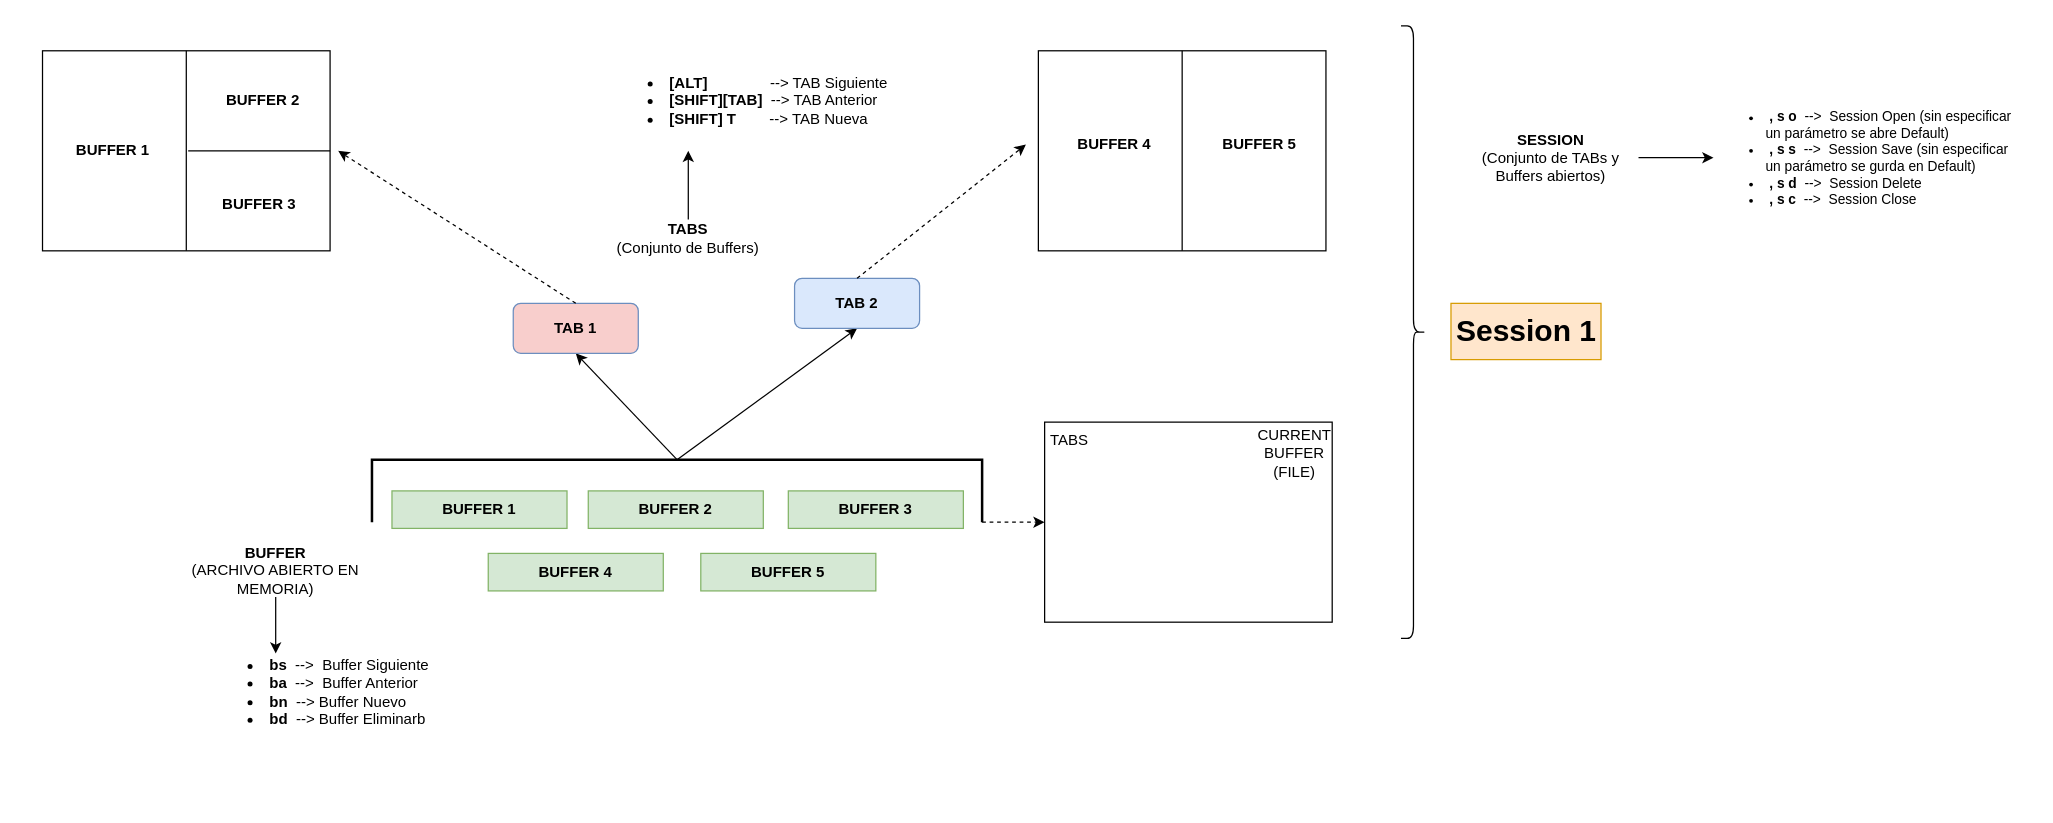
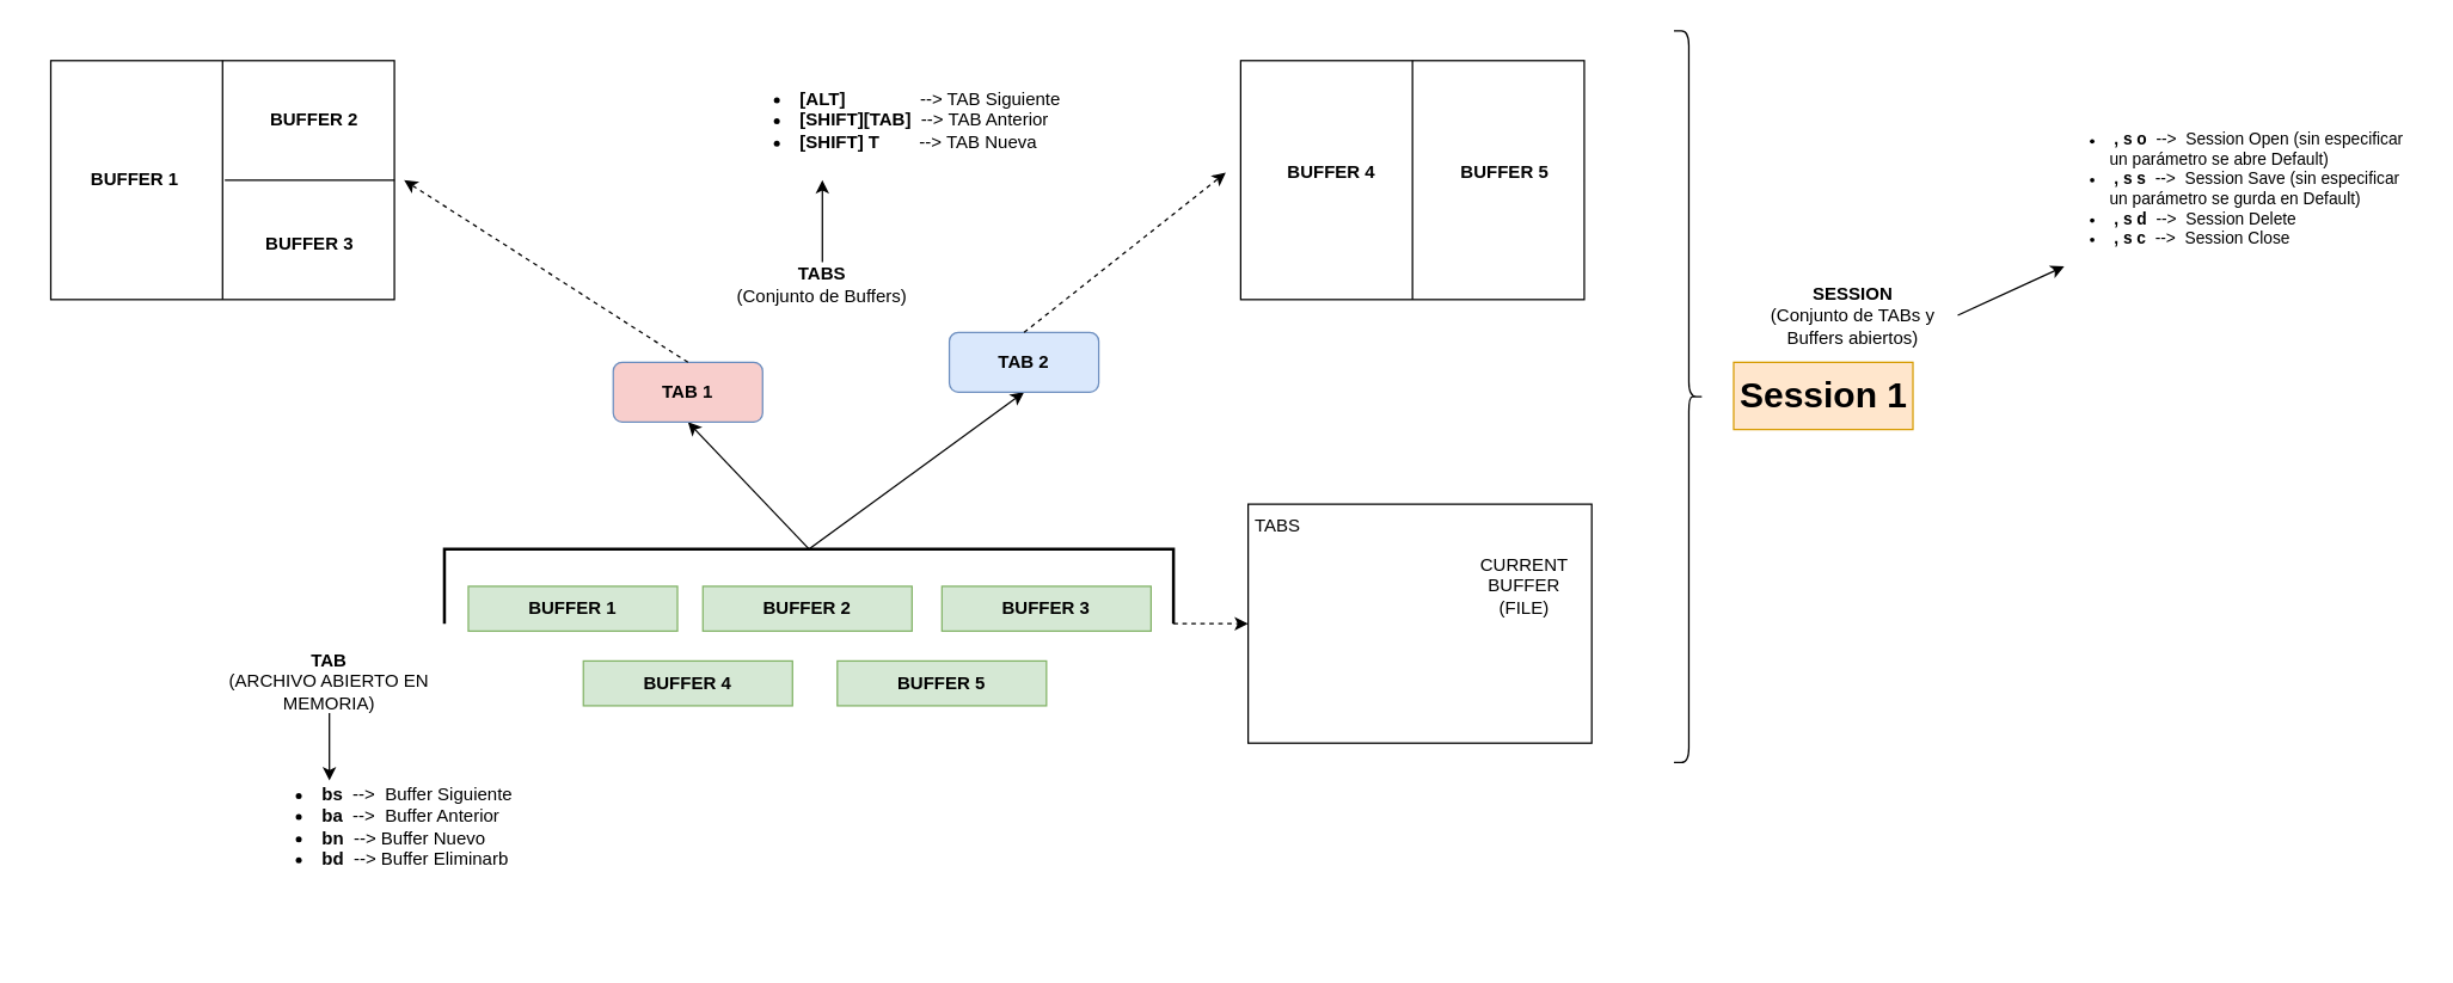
  <mxCell id="0" />
  <mxCell id="1" parent="0" />
  <mxCell id="2" value="" style="rounded=0;whiteSpace=wrap;html=1;" vertex="1" parent="1"><mxGeometry x="835" y="337" width="230" height="160" as="geometry" /></mxCell>
  <mxCell id="3" value="&lt;div&gt;TABS&lt;/div&gt;" style="text;html=1;strokeColor=none;fillColor=none;align=center;verticalAlign=middle;whiteSpace=wrap;rounded=0;" vertex="1" parent="1"><mxGeometry x="825" y="337" width="60" height="30" as="geometry" /></mxCell>
- <mxCell id="4" value="&lt;div&gt;CURRENT BUFFER&lt;/div&gt;&lt;div&gt;(FILE)&lt;br&gt;&lt;/div&gt;" style="text;html=1;strokeColor=none;fillColor=none;align=center;verticalAlign=middle;whiteSpace=wrap;rounded=0;" vertex="1" parent="1"><mxGeometry x="1005" y="347" width="60" height="30" as="geometry" /></mxCell>
+ <mxCell id="4" value="&lt;div&gt;CURRENT BUFFER&lt;/div&gt;&lt;div&gt;(FILE)&lt;br&gt;&lt;/div&gt;" style="text;html=1;strokeColor=none;fillColor=none;align=center;verticalAlign=middle;whiteSpace=wrap;rounded=0;" vertex="1" parent="1"><mxGeometry x="990" y="377" width="60" height="30" as="geometry" /></mxCell>
  <mxCell id="5" style="edgeStyle=none;rounded=0;orthogonalLoop=1;jettySize=auto;html=1;exitX=0.5;exitY=0.933;exitDx=0;exitDy=0;endArrow=classic;endFill=1;exitPerimeter=0;" edge="1" parent="1" source="6"><mxGeometry relative="1" as="geometry"><mxPoint x="220" y="522" as="targetPoint" /></mxGeometry></mxCell>
- <mxCell id="6" value="&lt;div&gt;&lt;b&gt;BUFFER&lt;/b&gt;&lt;/div&gt;&lt;div&gt;(ARCHIVO ABIERTO EN MEMORIA)&lt;br&gt;&lt;/div&gt;" style="text;html=1;strokeColor=none;fillColor=none;align=center;verticalAlign=middle;whiteSpace=wrap;rounded=0;" vertex="1" parent="1"><mxGeometry x="150" y="432" width="140" height="48" as="geometry" /></mxCell>
+ <mxCell id="6" value="&lt;div&gt;&lt;b&gt;TAB&lt;/b&gt;&lt;/div&gt;&lt;div&gt;(ARCHIVO ABIERTO EN MEMORIA)&lt;br&gt;&lt;/div&gt;" style="text;html=1;strokeColor=none;fillColor=none;align=center;verticalAlign=middle;whiteSpace=wrap;rounded=0;" vertex="1" parent="1"><mxGeometry x="150" y="432" width="140" height="48" as="geometry" /></mxCell>
  <mxCell id="7" style="rounded=0;orthogonalLoop=1;jettySize=auto;html=1;exitX=0;exitY=0.5;exitDx=0;exitDy=0;exitPerimeter=0;entryX=0.5;entryY=1;entryDx=0;entryDy=0;" edge="1" parent="1" source="10" target="14"><mxGeometry relative="1" as="geometry" /></mxCell>
  <mxCell id="8" style="edgeStyle=none;rounded=0;orthogonalLoop=1;jettySize=auto;html=1;exitX=0;exitY=0.5;exitDx=0;exitDy=0;exitPerimeter=0;entryX=0.5;entryY=1;entryDx=0;entryDy=0;" edge="1" parent="1" source="10" target="15"><mxGeometry relative="1" as="geometry" /></mxCell>
  <mxCell id="9" style="edgeStyle=none;rounded=0;orthogonalLoop=1;jettySize=auto;html=1;exitX=1;exitY=0;exitDx=0;exitDy=0;exitPerimeter=0;entryX=0;entryY=0.5;entryDx=0;entryDy=0;dashed=1;endArrow=classic;endFill=1;" edge="1" parent="1" source="10" target="2"><mxGeometry relative="1" as="geometry" /></mxCell>
  <mxCell id="10" value="" style="strokeWidth=2;html=1;shape=mxgraph.flowchart.annotation_1;align=left;pointerEvents=1;rotation=90;" vertex="1" parent="1"><mxGeometry x="516" y="148" width="50" height="488" as="geometry" /></mxCell>
  <mxCell id="11" value="&lt;div&gt;&lt;b&gt;BUFFER 1&lt;br&gt;&lt;/b&gt;&lt;/div&gt;" style="text;html=1;strokeColor=#82b366;fillColor=#d5e8d4;align=center;verticalAlign=middle;whiteSpace=wrap;rounded=0;" vertex="1" parent="1"><mxGeometry x="313" y="392" width="140" height="30" as="geometry" /></mxCell>
  <mxCell id="12" value="&lt;div&gt;&lt;b&gt;BUFFER 2&lt;br&gt;&lt;/b&gt;&lt;/div&gt;" style="text;html=1;strokeColor=#82b366;fillColor=#d5e8d4;align=center;verticalAlign=middle;whiteSpace=wrap;rounded=0;" vertex="1" parent="1"><mxGeometry x="470" y="392" width="140" height="30" as="geometry" /></mxCell>
  <mxCell id="13" value="&lt;div&gt;&lt;b&gt;BUFFER 3&lt;br&gt;&lt;/b&gt;&lt;/div&gt;" style="text;html=1;strokeColor=#82b366;fillColor=#d5e8d4;align=center;verticalAlign=middle;whiteSpace=wrap;rounded=0;" vertex="1" parent="1"><mxGeometry x="630" y="392" width="140" height="30" as="geometry" /></mxCell>
  <mxCell id="14" value="&lt;b&gt;TAB 1&lt;/b&gt;" style="rounded=1;whiteSpace=wrap;html=1;fillColor=#f8cecc;strokeColor=#6c8ebf;" vertex="1" parent="1"><mxGeometry x="410" y="242" width="100" height="40" as="geometry" /></mxCell>
  <mxCell id="15" value="&lt;b&gt;TAB 2&lt;/b&gt;" style="rounded=1;whiteSpace=wrap;html=1;fillColor=#dae8fc;strokeColor=#6c8ebf;" vertex="1" parent="1"><mxGeometry x="635" y="222" width="100" height="40" as="geometry" /></mxCell>
  <mxCell id="16" style="edgeStyle=none;rounded=0;orthogonalLoop=1;jettySize=auto;html=1;exitX=1;exitY=0.5;exitDx=0;exitDy=0;endArrow=none;endFill=0;" edge="1" parent="1" source="17"><mxGeometry relative="1" as="geometry"><mxPoint x="150" y="120" as="targetPoint" /></mxGeometry></mxCell>
  <mxCell id="17" value="" style="rounded=0;whiteSpace=wrap;html=1;" vertex="1" parent="1"><mxGeometry x="33.5" y="40" width="230" height="160" as="geometry" /></mxCell>
  <mxCell id="18" style="edgeStyle=none;rounded=0;orthogonalLoop=1;jettySize=auto;html=1;exitX=0.5;exitY=0;exitDx=0;exitDy=0;entryX=0.5;entryY=1;entryDx=0;entryDy=0;endArrow=none;endFill=0;" edge="1" parent="1" source="17" target="17"><mxGeometry relative="1" as="geometry" /></mxCell>
  <mxCell id="19" style="edgeStyle=none;rounded=0;orthogonalLoop=1;jettySize=auto;html=1;exitX=1;exitY=0.5;exitDx=0;exitDy=0;endArrow=none;endFill=0;" edge="1" parent="1" source="17"><mxGeometry relative="1" as="geometry"><mxPoint x="150" y="120" as="targetPoint" /></mxGeometry></mxCell>
  <mxCell id="20" value="&lt;div&gt;&lt;b&gt;BUFFER 1&lt;br&gt;&lt;/b&gt;&lt;/div&gt;" style="text;html=1;strokeColor=none;fillColor=none;align=center;verticalAlign=middle;whiteSpace=wrap;rounded=0;" vertex="1" parent="1"><mxGeometry x="20" y="105" width="140" height="30" as="geometry" /></mxCell>
  <mxCell id="21" value="&lt;div&gt;&lt;b&gt;BUFFER 2&lt;br&gt;&lt;/b&gt;&lt;/div&gt;" style="text;html=1;strokeColor=none;fillColor=none;align=center;verticalAlign=middle;whiteSpace=wrap;rounded=0;" vertex="1" parent="1"><mxGeometry x="140" y="65" width="140" height="30" as="geometry" /></mxCell>
  <mxCell id="22" value="&lt;div&gt;&lt;b&gt;BUFFER 3&lt;br&gt;&lt;/b&gt;&lt;/div&gt;" style="text;html=1;strokeColor=none;fillColor=none;align=center;verticalAlign=middle;whiteSpace=wrap;rounded=0;" vertex="1" parent="1"><mxGeometry x="137" y="148" width="140" height="30" as="geometry" /></mxCell>
  <mxCell id="23" style="edgeStyle=none;rounded=0;orthogonalLoop=1;jettySize=auto;html=1;exitX=1;exitY=0.5;exitDx=0;exitDy=0;endArrow=none;endFill=0;" edge="1" parent="1" source="24"><mxGeometry relative="1" as="geometry"><mxPoint x="946.5" y="120" as="targetPoint" /></mxGeometry></mxCell>
  <mxCell id="24" value="" style="rounded=0;whiteSpace=wrap;html=1;" vertex="1" parent="1"><mxGeometry x="830" y="40" width="230" height="160" as="geometry" /></mxCell>
  <mxCell id="25" style="edgeStyle=none;rounded=0;orthogonalLoop=1;jettySize=auto;html=1;exitX=0.5;exitY=0;exitDx=0;exitDy=0;entryX=0.5;entryY=1;entryDx=0;entryDy=0;endArrow=none;endFill=0;" edge="1" parent="1" source="24" target="24"><mxGeometry relative="1" as="geometry" /></mxCell>
  <mxCell id="26" value="&lt;div&gt;&lt;b&gt;BUFFER 4&lt;br&gt;&lt;/b&gt;&lt;/div&gt;" style="text;html=1;strokeColor=none;fillColor=none;align=center;verticalAlign=middle;whiteSpace=wrap;rounded=0;" vertex="1" parent="1"><mxGeometry x="844.5" y="100" width="92" height="30" as="geometry" /></mxCell>
  <mxCell id="27" value="&lt;div&gt;&lt;b&gt;BUFFER 5&lt;/b&gt;&lt;/div&gt;" style="text;html=1;strokeColor=none;fillColor=none;align=center;verticalAlign=middle;whiteSpace=wrap;rounded=0;" vertex="1" parent="1"><mxGeometry x="936.5" y="100" width="140" height="30" as="geometry" /></mxCell>
  <mxCell id="28" value="&lt;div&gt;&lt;b&gt;BUFFER 4&lt;br&gt;&lt;/b&gt;&lt;/div&gt;" style="text;html=1;strokeColor=#82b366;fillColor=#d5e8d4;align=center;verticalAlign=middle;whiteSpace=wrap;rounded=0;" vertex="1" parent="1"><mxGeometry x="390" y="442" width="140" height="30" as="geometry" /></mxCell>
  <mxCell id="29" value="&lt;div&gt;&lt;b&gt;BUFFER 5&lt;br&gt;&lt;/b&gt;&lt;/div&gt;" style="text;html=1;strokeColor=#82b366;fillColor=#d5e8d4;align=center;verticalAlign=middle;whiteSpace=wrap;rounded=0;" vertex="1" parent="1"><mxGeometry x="560" y="442" width="140" height="30" as="geometry" /></mxCell>
  <mxCell id="30" value="" style="shape=curlyBracket;whiteSpace=wrap;html=1;rounded=1;flipH=1;rotation=0;" vertex="1" parent="1"><mxGeometry x="1120" y="20" width="20" height="490" as="geometry" /></mxCell>
  <mxCell id="31" value="Session 1" style="text;strokeColor=#d79b00;fillColor=#ffe6cc;html=1;fontSize=24;fontStyle=1;verticalAlign=middle;align=center;" vertex="1" parent="1"><mxGeometry x="1160" y="242" width="120" height="45" as="geometry" /></mxCell>
  <mxCell id="32" value="&lt;ul&gt;&lt;li&gt;&lt;b&gt;&amp;nbsp;bs&lt;/b&gt;&amp;nbsp; --&amp;gt;&amp;nbsp; Buffer Siguiente&lt;br&gt;&lt;/li&gt;&lt;li&gt;&lt;b&gt;&amp;nbsp;ba&lt;/b&gt;&amp;nbsp; --&amp;gt;&amp;nbsp; Buffer Anterior&lt;br&gt;&lt;/li&gt;&lt;li&gt;&lt;b&gt;&amp;nbsp;bn&lt;/b&gt;&amp;nbsp; --&amp;gt; Buffer Nuevo&lt;br&gt;&lt;/li&gt;&lt;li&gt;&lt;b&gt;&amp;nbsp;bd&lt;/b&gt;&amp;nbsp; --&amp;gt; Buffer Eliminarb&lt;br&gt;&lt;/li&gt;&lt;/ul&gt;" style="text;strokeColor=none;fillColor=none;html=1;whiteSpace=wrap;verticalAlign=middle;overflow=hidden;" vertex="1" parent="1"><mxGeometry x="170" y="510" width="330" height="83" as="geometry" /></mxCell>
  <mxCell id="33" style="edgeStyle=none;rounded=0;orthogonalLoop=1;jettySize=auto;html=1;exitX=0.5;exitY=0;exitDx=0;exitDy=0;endArrow=classic;endFill=1;" edge="1" parent="1" source="34"><mxGeometry relative="1" as="geometry"><mxPoint x="550" y="120" as="targetPoint" /></mxGeometry></mxCell>
  <mxCell id="34" value="&lt;div&gt;&lt;b&gt;TABS&lt;/b&gt;&lt;/div&gt;&lt;div&gt;(Conjunto de Buffers)&lt;br&gt;&lt;/div&gt;" style="text;html=1;strokeColor=none;fillColor=none;align=center;verticalAlign=middle;whiteSpace=wrap;rounded=0;" vertex="1" parent="1"><mxGeometry x="480" y="175" width="140" height="30" as="geometry" /></mxCell>
  <mxCell id="35" value="&lt;ul&gt;&lt;li&gt;&lt;b&gt;&amp;nbsp;[ALT]&lt;/b&gt;&amp;nbsp;&amp;nbsp;&amp;nbsp;&amp;nbsp;&amp;nbsp;&amp;nbsp;&amp;nbsp;&amp;nbsp;&amp;nbsp;&amp;nbsp;&amp;nbsp;&amp;nbsp;&amp;nbsp;&amp;nbsp; --&amp;gt; TAB Siguiente&lt;br&gt;&lt;/li&gt;&lt;li&gt;&amp;nbsp;&lt;b&gt;[SHIFT][TAB]&lt;/b&gt;&amp;nbsp; --&amp;gt; TAB Anterior&lt;br&gt;&lt;/li&gt;&lt;li&gt;&lt;b&gt;&amp;nbsp;[SHIFT] T&lt;/b&gt;&amp;nbsp;&amp;nbsp;&amp;nbsp; &amp;nbsp; &amp;nbsp; --&amp;gt; TAB Nueva&lt;br&gt;&lt;/li&gt;&lt;/ul&gt;" style="text;strokeColor=none;fillColor=none;html=1;whiteSpace=wrap;verticalAlign=middle;overflow=hidden;" vertex="1" parent="1"><mxGeometry x="490" y="40" width="290" height="80" as="geometry" /></mxCell>
  <mxCell id="36" style="edgeStyle=none;rounded=0;orthogonalLoop=1;jettySize=auto;html=1;exitX=1;exitY=0.5;exitDx=0;exitDy=0;endArrow=classic;endFill=1;" edge="1" parent="1" source="37" target="38"><mxGeometry relative="1" as="geometry" /></mxCell>
- <mxCell id="37" value="&lt;div&gt;&lt;b&gt;SESSION&lt;/b&gt;&lt;br&gt;&lt;/div&gt;&lt;div&gt;(Conjunto de TABs y Buffers abiertos)&lt;br&gt;&lt;/div&gt;" style="text;html=1;align=center;verticalAlign=middle;whiteSpace=wrap;rounded=0;" vertex="1" parent="1"><mxGeometry x="1170" y="100" width="140" height="51" as="geometry" /></mxCell>
+ <mxCell id="37" value="&lt;div&gt;&lt;b&gt;SESSION&lt;/b&gt;&lt;br&gt;&lt;/div&gt;&lt;div&gt;(Conjunto de TABs y Buffers abiertos)&lt;br&gt;&lt;/div&gt;" style="text;html=1;align=center;verticalAlign=middle;whiteSpace=wrap;rounded=0;" vertex="1" parent="1"><mxGeometry x="1170" y="185" width="140" height="51" as="geometry" /></mxCell>
  <mxCell id="38" value="&lt;ul style=&quot;font-size: 11px&quot;&gt;&lt;li&gt;&lt;font style=&quot;font-size: 11px&quot;&gt;&lt;b&gt;&amp;nbsp;, s o&lt;/b&gt;&amp;nbsp; --&amp;gt;&amp;nbsp; Session Open&lt;/font&gt;&lt;font style=&quot;font-size: 11px&quot;&gt; (sin especificar un parámetro se abre Default)&lt;/font&gt;&lt;/li&gt;&lt;li&gt;&lt;font style=&quot;font-size: 11px&quot;&gt;&lt;b&gt;&amp;nbsp;, s s&amp;nbsp;&lt;/b&gt; --&amp;gt;&amp;nbsp; Session Save (sin especificar un parámetro se gurda en Default)&lt;br&gt;&lt;/font&gt;&lt;/li&gt;&lt;li&gt;&lt;font style=&quot;font-size: 11px&quot;&gt;&lt;b&gt;&amp;nbsp;, s d&amp;nbsp;&lt;/b&gt; --&amp;gt;&amp;nbsp; Session Delete&lt;br&gt;&lt;/font&gt;&lt;/li&gt;&lt;li&gt;&lt;font style=&quot;font-size: 11px&quot;&gt;&amp;nbsp;&lt;b&gt;, s c&amp;nbsp;&lt;/b&gt; --&amp;gt;&amp;nbsp; Session Close&lt;br&gt;&lt;/font&gt;&lt;/li&gt;&lt;/ul&gt;" style="text;strokeColor=none;fillColor=none;html=1;whiteSpace=wrap;verticalAlign=middle;overflow=hidden;" vertex="1" parent="1"><mxGeometry x="1370" y="73.25" width="250" height="104.5" as="geometry" /></mxCell>
  <mxCell id="39" style="edgeStyle=none;rounded=0;orthogonalLoop=1;jettySize=auto;html=1;exitX=0.5;exitY=0;exitDx=0;exitDy=0;endArrow=classic;endFill=1;dashed=1;" edge="1" parent="1" source="14"><mxGeometry relative="1" as="geometry"><mxPoint x="270" y="120" as="targetPoint" /></mxGeometry></mxCell>
  <mxCell id="40" style="edgeStyle=none;rounded=0;orthogonalLoop=1;jettySize=auto;html=1;exitX=0.5;exitY=0;exitDx=0;exitDy=0;endArrow=classic;endFill=1;dashed=1;" edge="1" parent="1" source="15"><mxGeometry relative="1" as="geometry"><mxPoint x="820" y="115" as="targetPoint" /></mxGeometry></mxCell>
